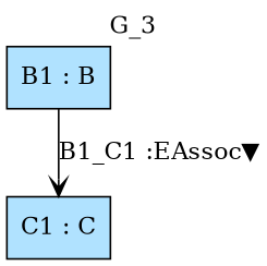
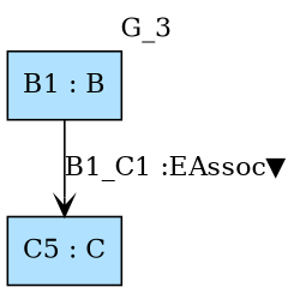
  digraph {
    label=G_3
    labelfontsize=12
    labelloc=tl
    node [fillcolor=lightskyblue1 shape=box style=filled]
    n1 [label="B1 : B"]
-   n2 [label="C1 : C"]
+   n2 [label="C5 : C"]
    n1 -> n2 [arrowhead=vee label="B1_C1 :EAssoc▼"]
  }
